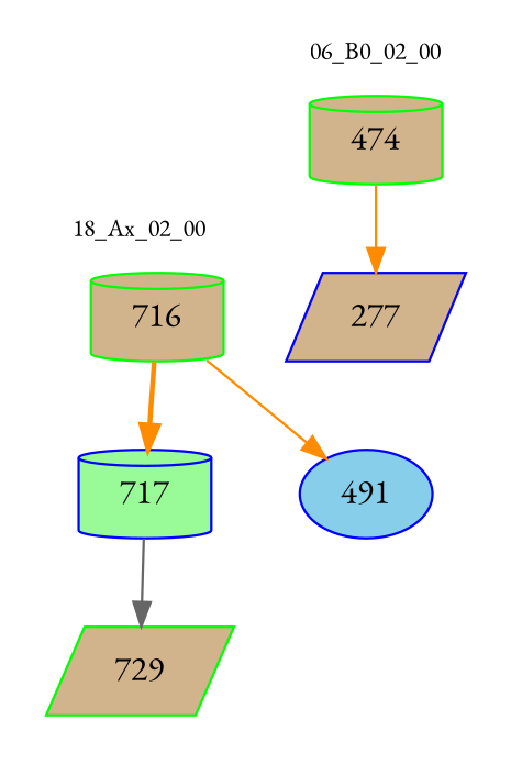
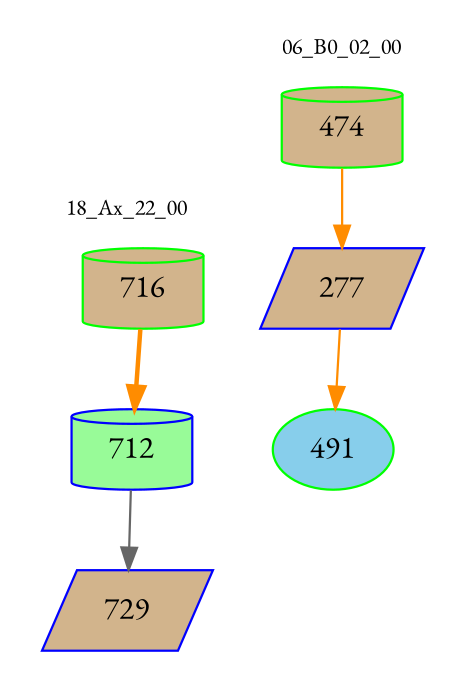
  digraph {
    fontname="EB Garamond"
    node [color=blue fillcolor=tan fontname="EB Garamond" shape=cylinder style=filled]
    edge [color=darkorange fontname="EB Garamond" style=solid]
    n1 [color=green label=716]
-   n2 [fillcolor=palegreen label=717]
-   n3 [color=green label=729 shape=parallelogram]
+   n2 [fillcolor=palegreen label=712]
+   n3 [label=729 shape=parallelogram]
    n4 [color=green label=474]
    n5 [label=277 shape=parallelogram]
-   n6 [fillcolor=skyblue label=491 shape=ellipse]
+   n6 [color=green fillcolor=skyblue label=491 shape=ellipse]
    subgraph cluster_1 {
      color=white
      fontsize=10
-     label="18_Ax_02_00"
+     label="18_Ax_22_00"
      n1
      n2
      n3
    }
    subgraph cluster_2 {
      color=white
      fontsize=10
      label="06_B0_02_00"
      n4
      n5
      n6
    }
    n1 -> n2 [style=bold]
    n2 -> n3 [color=gray40]
    n4 -> n5
-   n1 -> n6
+   n5 -> n6
  }
